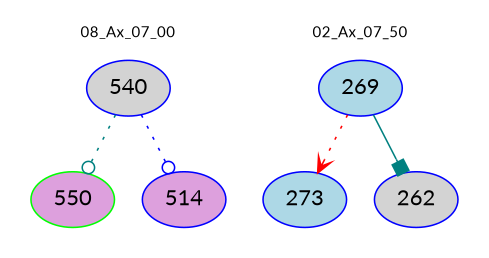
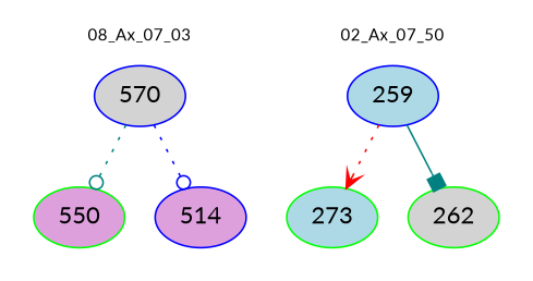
  digraph {
    fontname=Lato
    node [color=blue fillcolor=lightgrey fontname=Lato style=filled]
    edge [arrowhead=odot color=teal fontname=Lato style=dotted]
-   n1 [label=540]
+   n1 [label=570]
    n2 [color=green fillcolor=plum label=550]
    n3 [fillcolor=plum label=514]
-   n4 [fillcolor=lightblue label=269]
-   n5 [fillcolor=lightblue label=273]
-   n6 [label=262]
+   n4 [fillcolor=lightblue label=259]
+   n5 [color=green fillcolor=lightblue label=273]
+   n6 [color=green label=262]
    subgraph cluster_1 {
      color=white
      fontsize=10
-     label="08_Ax_07_00"
+     label="08_Ax_07_03"
      n1
      n2
      n3
    }
    subgraph cluster_2 {
      color=white
      fontsize=10
      label="02_Ax_07_50"
      n4
      n5
      n6
    }
    n1 -> n2
    n1 -> n3 [color=blue]
    n4 -> n5 [arrowhead=vee color=red]
    n4 -> n6 [arrowhead=box style=solid]
  }
